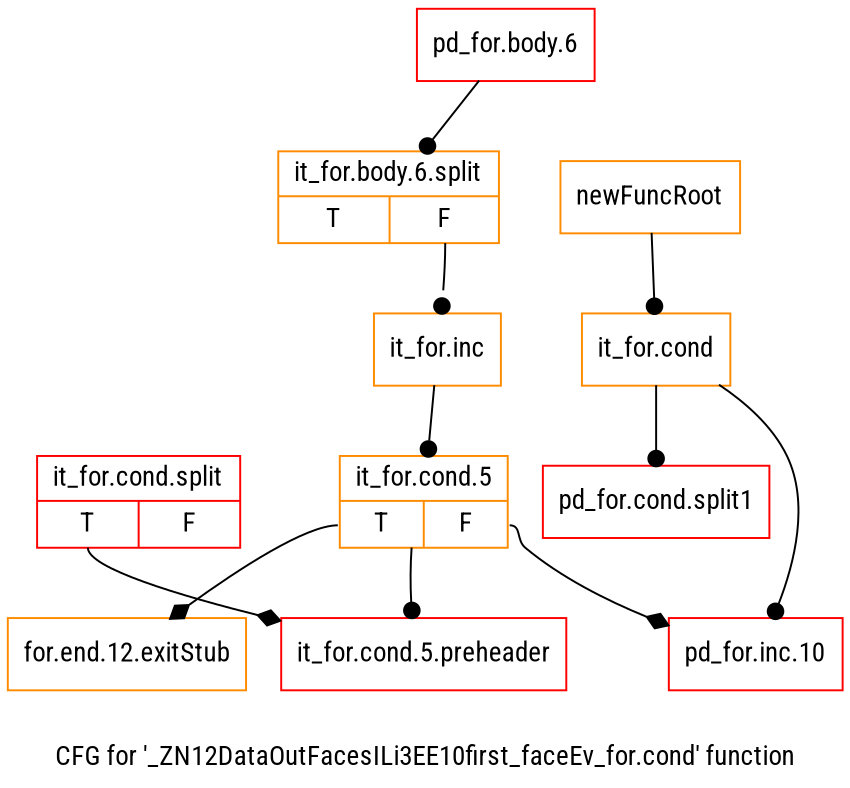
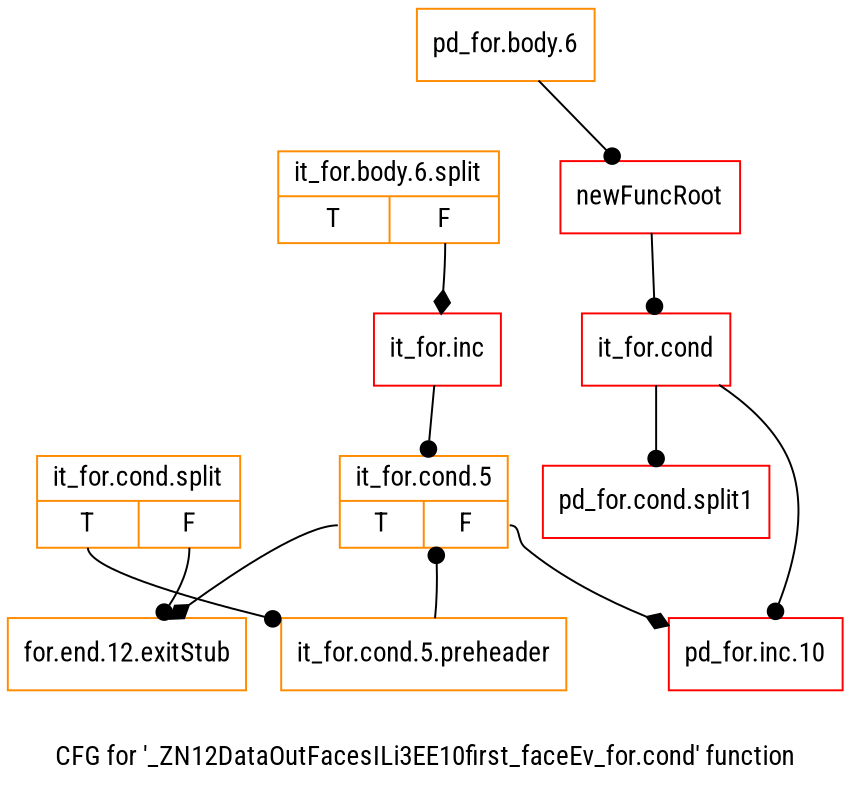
  digraph {
    fontname="Roboto Condensed"
    label="CFG for '_ZN12DataOutFacesILi3EE10first_faceEv_for.cond' function"
    node [color=darkorange fontname="Roboto Condensed" shape=record]
    edge [arrowhead=dot fontname="Roboto Condensed"]
-   n1 [label="{newFuncRoot}"]
-   n2 [label="{it_for.cond}"]
+   n1 [color=red label="{newFuncRoot}"]
+   n2 [color=red label="{it_for.cond}"]
    n3 [color=red label="{pd_for.cond.split1}"]
    n4 [color=red label="{pd_for.inc.10}"]
    n5 [label="{for.end.12.exitStub}"]
-   n6 [color=red label="{it_for.cond.split|{<s0>T|<s1>F}}"]
-   n7 [color=red label="{it_for.cond.5.preheader}"]
+   n6 [label="{it_for.cond.split|{<s0>T|<s1>F}}"]
+   n7 [label="{it_for.cond.5.preheader}"]
    n8 [label="{it_for.cond.5|{<s0>T|<s1>F}}"]
-   n9 [color=red label="{pd_for.body.6}"]
+   n9 [label="{pd_for.body.6}"]
    n10 [label="{it_for.body.6.split|{<s0>T|<s1>F}}"]
-   n11 [label="{it_for.inc}"]
+   n11 [color=red label="{it_for.inc}"]
    n1 -> n2
    n2 -> n3
    n2 -> n4
-   n6 -> n7 [arrowhead=diamond tailport=s0]
-   n8 -> n7
+   n6 -> n5 [tailport=s1]
+   n6 -> n7 [tailport=s0]
+   n7 -> n8
    n8 -> n4 [arrowhead=diamond tailport=s1]
    n8 -> n5 [arrowhead=diamond tailport=s0]
-   n9 -> n10
-   n10 -> n11 [tailport=s1]
+   n9 -> n1
+   n10 -> n11 [arrowhead=diamond tailport=s1]
    n11 -> n8
  }
